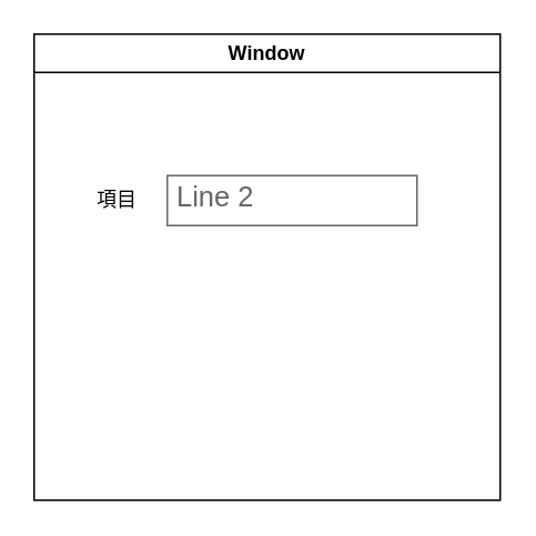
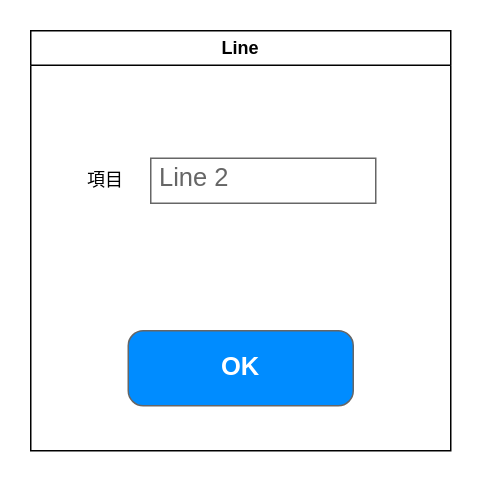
  <mxCell id="0" />
  <mxCell id="1" parent="0" />
- <mxCell id="2" value="Window" style="swimlane;whiteSpace=wrap;html=1;" vertex="1" parent="1"><mxGeometry x="20" y="20" width="280" height="280" as="geometry" /></mxCell>
+ <mxCell id="2" value="Line" style="swimlane;whiteSpace=wrap;html=1;" vertex="1" parent="1"><mxGeometry x="20" y="20" width="280" height="280" as="geometry" /></mxCell>
  <mxCell id="3" value="項目" style="text;html=1;strokeColor=none;fillColor=none;align=center;verticalAlign=middle;whiteSpace=wrap;rounded=0;" vertex="1" parent="2"><mxGeometry x="20" y="85" width="60" height="30" as="geometry" /></mxCell>
+ <mxCell id="4" value="OK" style="strokeWidth=1;shadow=0;dashed=0;align=center;html=1;shape=mxgraph.mockup.buttons.button;strokeColor=#666666;fontColor=#ffffff;mainText=;buttonStyle=round;fontSize=17;fontStyle=1;fillColor=#008cff;whiteSpace=wrap;" vertex="1" parent="2"><mxGeometry x="65" y="200" width="150" height="50" as="geometry" /></mxCell>
  <mxCell id="5" value="Line 2" style="strokeWidth=1;shadow=0;dashed=0;align=center;html=1;shape=mxgraph.mockup.text.textBox;fontColor=#666666;align=left;fontSize=17;spacingLeft=4;spacingTop=-3;strokeColor=#666666;mainText=" vertex="1" parent="2"><mxGeometry x="80" y="85" width="150" height="30" as="geometry" /></mxCell>
